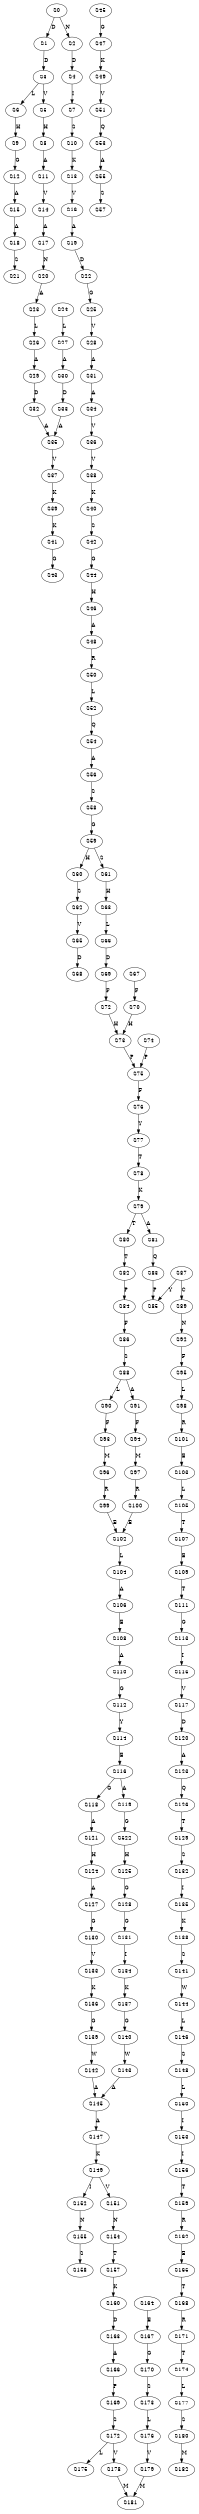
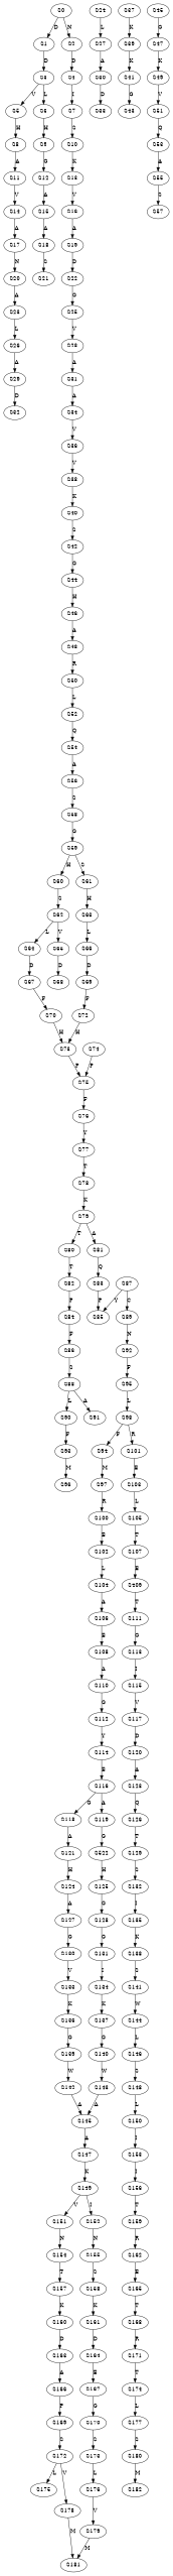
  strict digraph {
    S0
    S1
    S2
    S3
    S4
    S5
    S6
    S7
    S8
    S9
    S10
    S11
    S12
    S13
    S14
    S15
    S16
    S17
    S18
    S19
    S20
    S21
    S22
    S23
    S25
    S26
    S24
    S27
    S28
    S29
    S30
    S31
    S32
    S33
    S34
-   S35
    S36
    S37
    S38
    S39
    S40
    S41
    S42
    S43
    S44
    S46
    S45
    S47
    S48
    S49
    S50
    S51
    S52
    S53
    S54
    S55
    S56
    S57
    S58
    S59
    S60
    S61
    S62
    S63
+   S64
    S65
    S66
    S67
    S68
    S69
    S70
    S72
    S73
    S75
    S74
    S76
    S77
    S78
    S79
    S80
    S81
    S82
    S83
    S84
    S85
    S86
    S88
    S87
    S89
    S90
    S91
    S92
    S93
    S94
    S95
    S96
    S97
    S98
-   S99
    S100
    S101
    S102
    S103
    S104
    S105
    S106
    S107
    S108
-   S109
+   S109 [label=S409]
    S110
    S111
    S112
    S113
    S114
    S115
    S116
    S117
    S118
    S119
    S120
    S121
    n122 [label=S522]
    S123
    S124
    S125
    S126
    S127
    S128
    S129
    S130
    S131
    S132
    S133
    S134
    S135
    S136
    S137
    S138
    S139
    S140
    S141
    S142
    S143
    S144
    S145
    S146
    S147
    S148
    S149
    S150
    S151
    S152
    S153
    S154
    S155
    S156
    S157
    S158
    S159
    S160
+   S161
    S162
    S163
    S164
    S165
    S166
    S167
    S168
    S169
    S170
    S171
    S172
    S173
    S174
    S175
    S178
    S176
    S177
    S179
    S180
    S181
    S182
    S0 -> S1 [label=D]
    S0 -> S2 [label=N]
    S1 -> S3 [label=D]
    S2 -> S4 [label=D]
    S3 -> S5 [label=V]
    S3 -> S6 [label=L]
    S4 -> S7 [label=I]
    S5 -> S8 [label=H]
    S6 -> S9 [label=H]
    S7 -> S10 [label=S]
    S8 -> S11 [label=A]
    S9 -> S12 [label=G]
    S10 -> S13 [label=K]
    S11 -> S14 [label=V]
    S12 -> S15 [label=A]
    S13 -> S16 [label=V]
    S14 -> S17 [label=A]
    S15 -> S18 [label=A]
    S16 -> S19 [label=A]
    S17 -> S20 [label=N]
    S18 -> S21 [label=S]
    S19 -> S22 [label=D]
    S20 -> S23 [label=A]
    S22 -> S25 [label=G]
    S23 -> S26 [label=L]
    S25 -> S28 [label=V]
    S26 -> S29 [label=A]
    S24 -> S27 [label=L]
    S27 -> S30 [label=A]
    S28 -> S31 [label=A]
    S29 -> S32 [label=D]
    S30 -> S33 [label=D]
    S31 -> S34 [label=A]
-   S32 -> S35 [label=A]
-   S33 -> S35 [label=A]
    S34 -> S36 [label=V]
-   S35 -> S37 [label=V]
    S36 -> S38 [label=V]
    S37 -> S39 [label=K]
    S38 -> S40 [label=K]
    S39 -> S41 [label=K]
    S40 -> S42 [label=S]
    S41 -> S43 [label=G]
    S42 -> S44 [label=G]
    S44 -> S46 [label=H]
    S46 -> S48 [label=A]
    S45 -> S47 [label=G]
    S47 -> S49 [label=K]
    S48 -> S50 [label=R]
    S49 -> S51 [label=V]
    S50 -> S52 [label=L]
    S51 -> S53 [label=Q]
    S52 -> S54 [label=Q]
    S53 -> S55 [label=A]
    S54 -> S56 [label=A]
    S55 -> S57 [label=S]
    S56 -> S58 [label=S]
    S58 -> S59 [label=G]
    S59 -> S60 [label=H]
    S59 -> S61 [label=S]
    S60 -> S62 [label=S]
    S61 -> S63 [label=H]
+   S62 -> S64 [label=L]
    S62 -> S65 [label=V]
    S63 -> S66 [label=L]
+   S64 -> S67 [label=D]
    S65 -> S68 [label=D]
    S66 -> S69 [label=D]
    S67 -> S70 [label=F]
    S69 -> S72 [label=F]
    S70 -> S73 [label=H]
    S72 -> S73 [label=H]
    S73 -> S75 [label=P]
    S75 -> S76 [label=F]
    S74 -> S75 [label=P]
    S76 -> S77 [label=Y]
    S77 -> S78 [label=T]
    S78 -> S79 [label=K]
    S79 -> S80 [label=T]
    S79 -> S81 [label=A]
    S80 -> S82 [label=T]
    S81 -> S83 [label=Q]
    S82 -> S84 [label=P]
    S83 -> S85 [label=P]
    S84 -> S86 [label=F]
    S86 -> S88 [label=S]
    S88 -> S90 [label=L]
    S88 -> S91 [label=A]
    S87 -> S85 [label=Y]
    S87 -> S89 [label=C]
    S89 -> S92 [label=N]
    S90 -> S93 [label=F]
-   S91 -> S94 [label=F]
+   S98 -> S94 [label=F]
    S92 -> S95 [label=F]
    S93 -> S96 [label=M]
    S94 -> S97 [label=M]
    S95 -> S98 [label=L]
-   S96 -> S99 [label=R]
    S97 -> S100 [label=R]
    S98 -> S101 [label=R]
-   S99 -> S102 [label=E]
    S100 -> S102 [label=E]
    S101 -> S103 [label=E]
    S102 -> S104 [label=L]
    S103 -> S105 [label=L]
    S104 -> S106 [label=A]
    S105 -> S107 [label=T]
    S106 -> S108 [label=E]
    S107 -> S109 [label=E]
    S108 -> S110 [label=A]
    S109 -> S111 [label=T]
    S110 -> S112 [label=G]
    S111 -> S113 [label=G]
    S112 -> S114 [label=Y]
    S113 -> S115 [label=I]
    S114 -> S116 [label=E]
    S115 -> S117 [label=V]
    S116 -> S118 [label=G]
    S116 -> S119 [label=A]
    S117 -> S120 [label=D]
    S118 -> S121 [label=A]
    S119 -> n122 [label=G]
    S120 -> S123 [label=A]
    S121 -> S124 [label=H]
    n122 -> S125 [label=H]
    S123 -> S126 [label=Q]
    S124 -> S127 [label=A]
    S125 -> S128 [label=G]
    S126 -> S129 [label=T]
    S127 -> S130 [label=G]
    S128 -> S131 [label=G]
    S129 -> S132 [label=S]
    S130 -> S133 [label=V]
    S131 -> S134 [label=I]
    S132 -> S135 [label=I]
    S133 -> S136 [label=K]
    S134 -> S137 [label=K]
    S135 -> S138 [label=K]
    S136 -> S139 [label=G]
    S137 -> S140 [label=G]
    S138 -> S141 [label=S]
    S139 -> S142 [label=W]
    S140 -> S143 [label=W]
    S141 -> S144 [label=W]
    S142 -> S145 [label=A]
    S143 -> S145 [label=A]
    S144 -> S146 [label=L]
    S145 -> S147 [label=A]
    S146 -> S148 [label=S]
    S147 -> S149 [label=K]
    S148 -> S150 [label=L]
    S149 -> S151 [label=V]
    S149 -> S152 [label=I]
    S150 -> S153 [label=I]
    S151 -> S154 [label=N]
    S152 -> S155 [label=N]
    S153 -> S156 [label=I]
    S154 -> S157 [label=T]
    S155 -> S158 [label=S]
    S156 -> S159 [label=T]
    S157 -> S160 [label=K]
+   S158 -> S161 [label=K]
    S159 -> S162 [label=R]
    S160 -> S163 [label=D]
+   S161 -> S164 [label=D]
    S162 -> S165 [label=E]
    S163 -> S166 [label=A]
    S164 -> S167 [label=E]
    S165 -> S168 [label=T]
    S166 -> S169 [label=P]
    S167 -> S170 [label=G]
    S168 -> S171 [label=R]
    S169 -> S172 [label=S]
    S170 -> S173 [label=S]
    S171 -> S174 [label=T]
    S172 -> S175 [label=L]
    S172 -> S178 [label=V]
    S173 -> S176 [label=L]
    S174 -> S177 [label=L]
    S178 -> S181 [label=M]
    S176 -> S179 [label=V]
    S177 -> S180 [label=S]
    S179 -> S181 [label=M]
    S180 -> S182 [label=M]
  }
